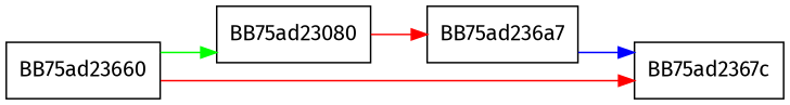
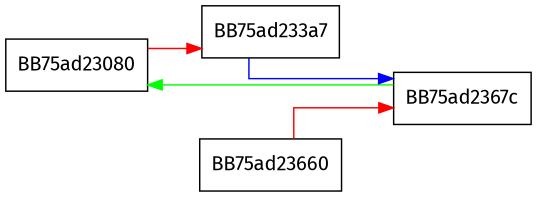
  digraph {
    fontname="Fira Sans"
    rankdir=LR
    splines=ortho
    node [fontname="Fira Sans" shape=box]
    edge [color=red fontname="Fira Sans"]
    n1 [label=BB75ad23080]
    BB75ad23660
    BB75ad2367c
-   BB75ad236a7
+   BB75ad236a7 [label=BB75ad233a7]
    n1 -> BB75ad236a7
-   BB75ad23660 -> n1 [color=green]
+   BB75ad2367c -> n1 [color=green]
    BB75ad23660 -> BB75ad2367c
    BB75ad236a7 -> BB75ad2367c [color=blue]
  }
